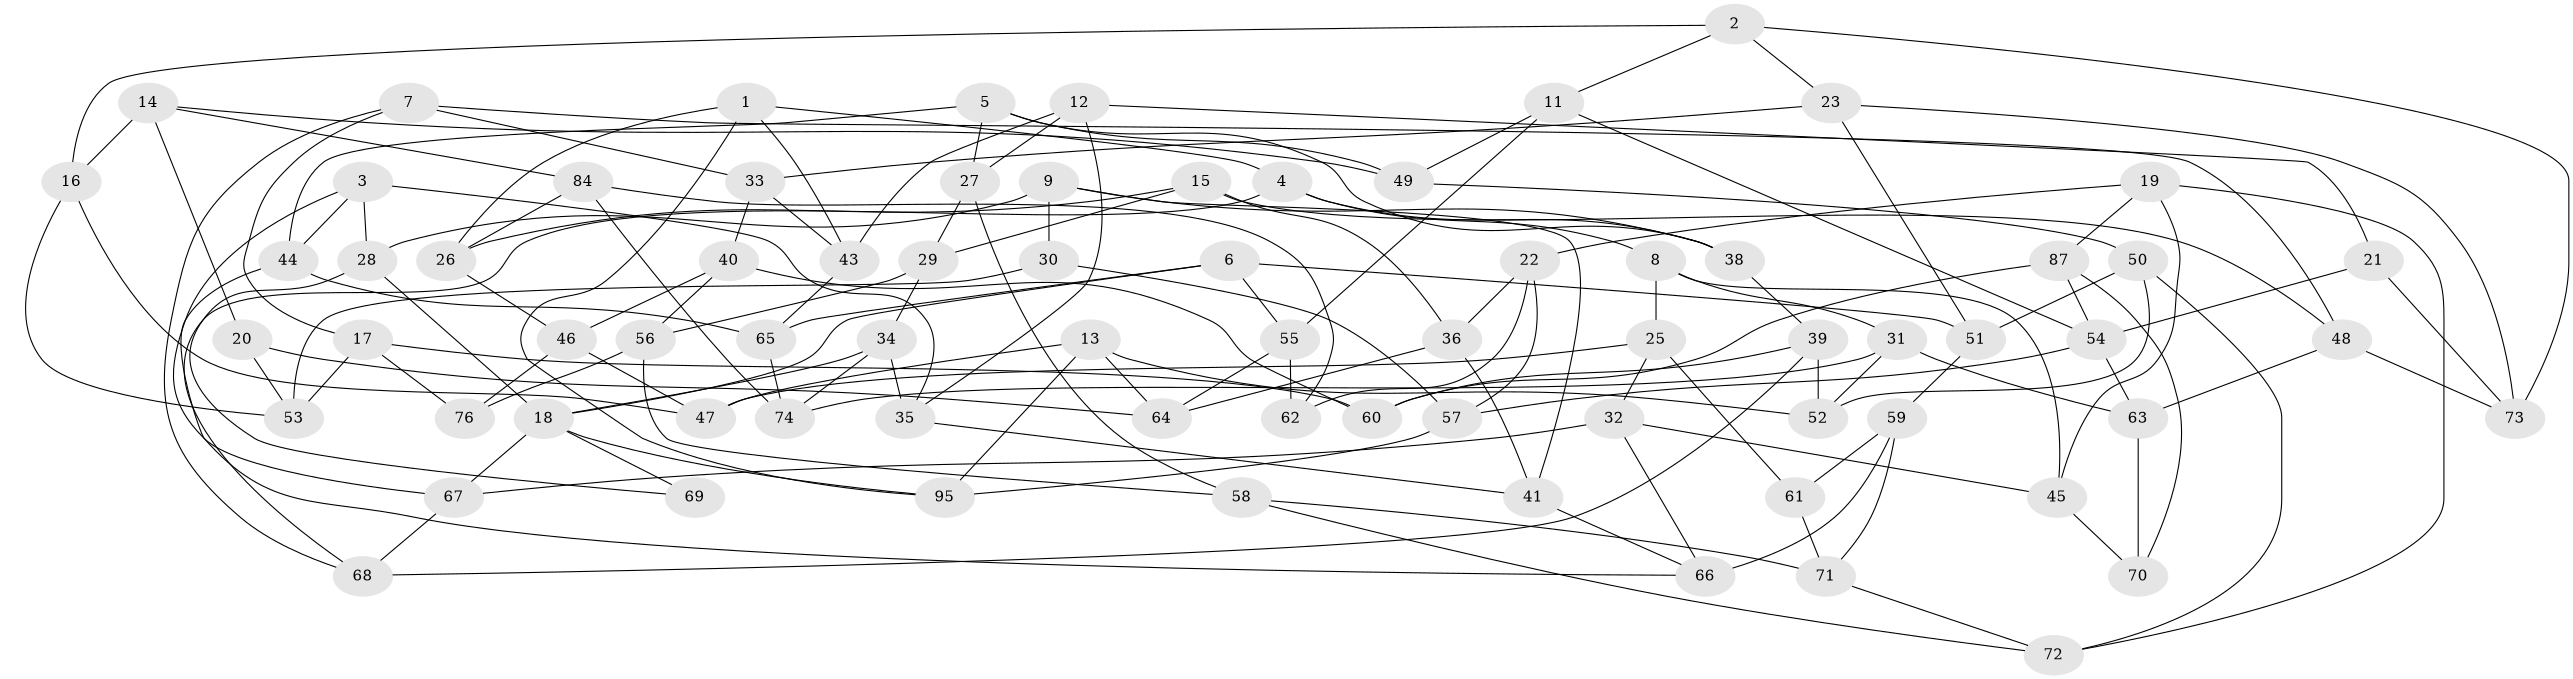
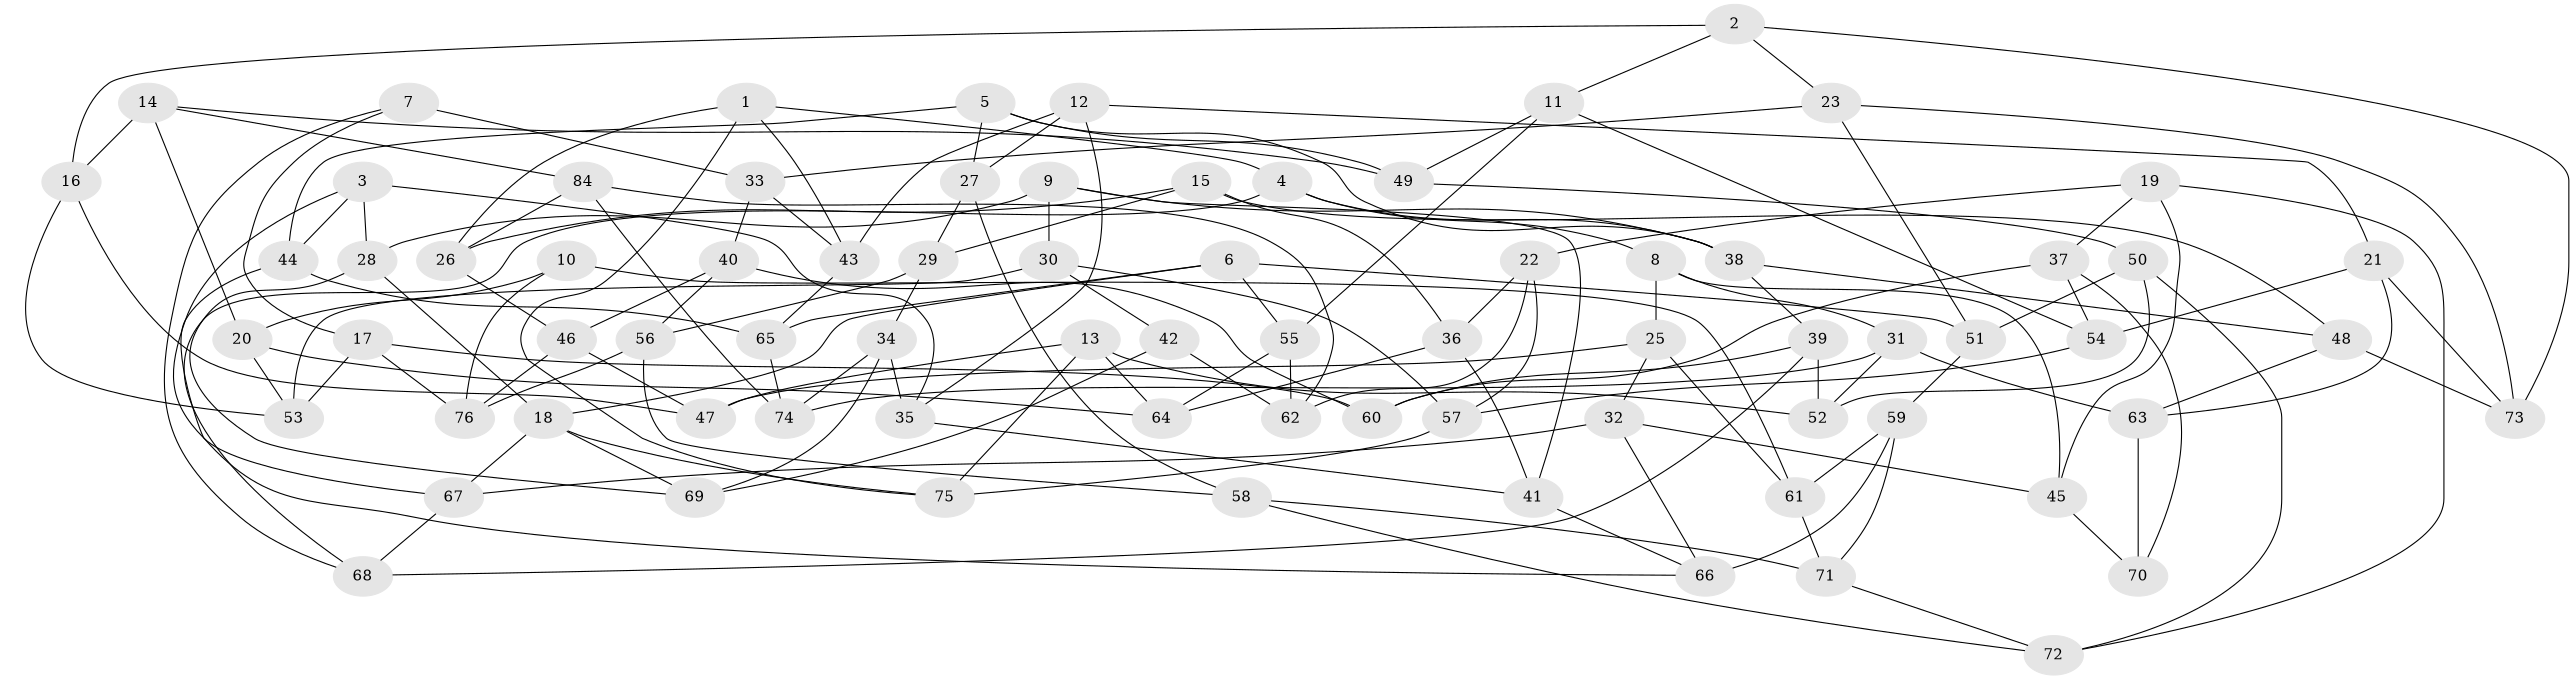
  graph {
    node [color=gray90 style=filled]
    1
    4
    26
    43
-   75 [label=95]
+   75
    8
    38
    68
    46
    65
    2
    11
    16
    23
    73
    49
    55
    54
    47
    53
    51
    33
    3
    28
    35
    44
    67
    18
    69
    41
    66
    25
    31
    45
    39
    5
    27
    29
    58
    50
    6
    59
    64
    62
    74
    7
    17
    48
    76
    60
    40
    63
    61
    32
    52
    70
    9
    30
    57
+   42
+   10
    20
    71
    12
    21
    13
    14
    n68 [label=84]
    15
    36
    34
    56
    19
    22
-   37 [label=87]
+   37
    72
    1 -- 4
    1 -- 26
    1 -- 43
    1 -- 75
    4 -- 8
    4 -- 38
    4 -- 68
    26 -- 46
    43 -- 65
    8 -- 25
    8 -- 31
    8 -- 45
    38 -- 39
    46 -- 47
    46 -- 76
    65 -- 74
    2 -- 11
    2 -- 16
    2 -- 23
    2 -- 73
    11 -- 49
    11 -- 55
    11 -- 54
    16 -- 47
    16 -- 53
    23 -- 73
    23 -- 51
    23 -- 33
    49 -- 50
    55 -- 64
    55 -- 62
    54 -- 57
    51 -- 59
    33 -- 43
    33 -- 40
    3 -- 28
    3 -- 35
    3 -- 44
    3 -- 67
    28 -- 18
    28 -- 69
    35 -- 41
    44 -- 65
    44 -- 66
    67 -- 68
    18 -- 75
    18 -- 67
    18 -- 69
    41 -- 66
    25 -- 47
    25 -- 61
    25 -- 32
    31 -- 74
    31 -- 63
    31 -- 52
    45 -- 70
    39 -- 68
    39 -- 60
    39 -- 52
    5 -- 38
    5 -- 49
    5 -- 44
    5 -- 27
    27 -- 29
    27 -- 58
    29 -- 34
    29 -- 56
    58 -- 71
    58 -- 72
    50 -- 51
    50 -- 52
    50 -- 72
    6 -- 65
    6 -- 55
    6 -- 51
    6 -- 18
    59 -- 66
    59 -- 61
    59 -- 71
    7 -- 68
    7 -- 33
    7 -- 17
-   7 -- 48
+   38 -- 48
    17 -- 53
    17 -- 76
    17 -- 60
    48 -- 73
    48 -- 63
    40 -- 46
    40 -- 60
    40 -- 56
    63 -- 70
    61 -- 71
    32 -- 67
    32 -- 66
    32 -- 45
    9 -- 38
    9 -- 28
    9 -- 41
    9 -- 30
    30 -- 53
    30 -- 57
+   30 -- 42
    57 -- 75
+   42 -- 69
+   42 -- 62
+   10 -- 76
+   10 -- 61
+   10 -- 20
    20 -- 53
    20 -- 64
    71 -- 72
    12 -- 43
    12 -- 35
    12 -- 27
    12 -- 21
    21 -- 73
    21 -- 54
-   54 -- 63
+   21 -- 63
    13 -- 75
    13 -- 47
    13 -- 64
    13 -- 52
    14 -- 16
    14 -- 49
    14 -- 20
    14 -- n68
    n68 -- 26
    n68 -- 62
    n68 -- 74
    15 -- 26
    15 -- 29
    15 -- 48
    15 -- 36
    36 -- 41
    36 -- 64
    34 -- 35
-   34 -- 18
+   34 -- 69
    34 -- 74
    56 -- 58
    56 -- 76
    19 -- 45
    19 -- 22
    19 -- 37
    19 -- 72
    22 -- 62
    22 -- 57
    22 -- 36
    37 -- 54
    37 -- 60
    37 -- 70
  }
